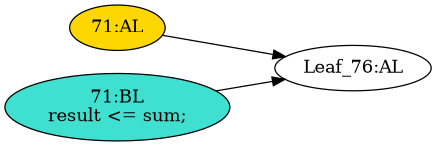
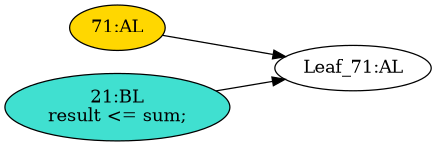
  strict digraph {
    rankdir=LR
    node [style=filled]
    edge [cond="[]" lineno=None]
    n1 [ast="<pyverilog.vparser.ast.Always object at 0x7f7dff243a10>" clk_sens=True fillcolor=gold label="71:AL" sens="['clk']" statements="[]" typ=Always use_var="['sum']"]
-   n2 [def_var="['result']" label="Leaf_76:AL" style=""]
-   n3 [ast="<pyverilog.vparser.ast.Block object at 0x7f7dfefc14d0>" fillcolor=turquoise label="71:BL\nresult <= sum;" statements="[<pyverilog.vparser.ast.NonblockingSubstitution object at 0x7f7dfefc1510>]" typ=Block]
+   n2 [def_var="['result']" label="Leaf_71:AL" style=""]
+   n3 [ast="<pyverilog.vparser.ast.Block object at 0x7f7dfefc14d0>" fillcolor=turquoise label="21:BL\nresult <= sum;" statements="[<pyverilog.vparser.ast.NonblockingSubstitution object at 0x7f7dfefc1510>]" typ=Block]
    n1 -> n2
    n3 -> n2
  }
